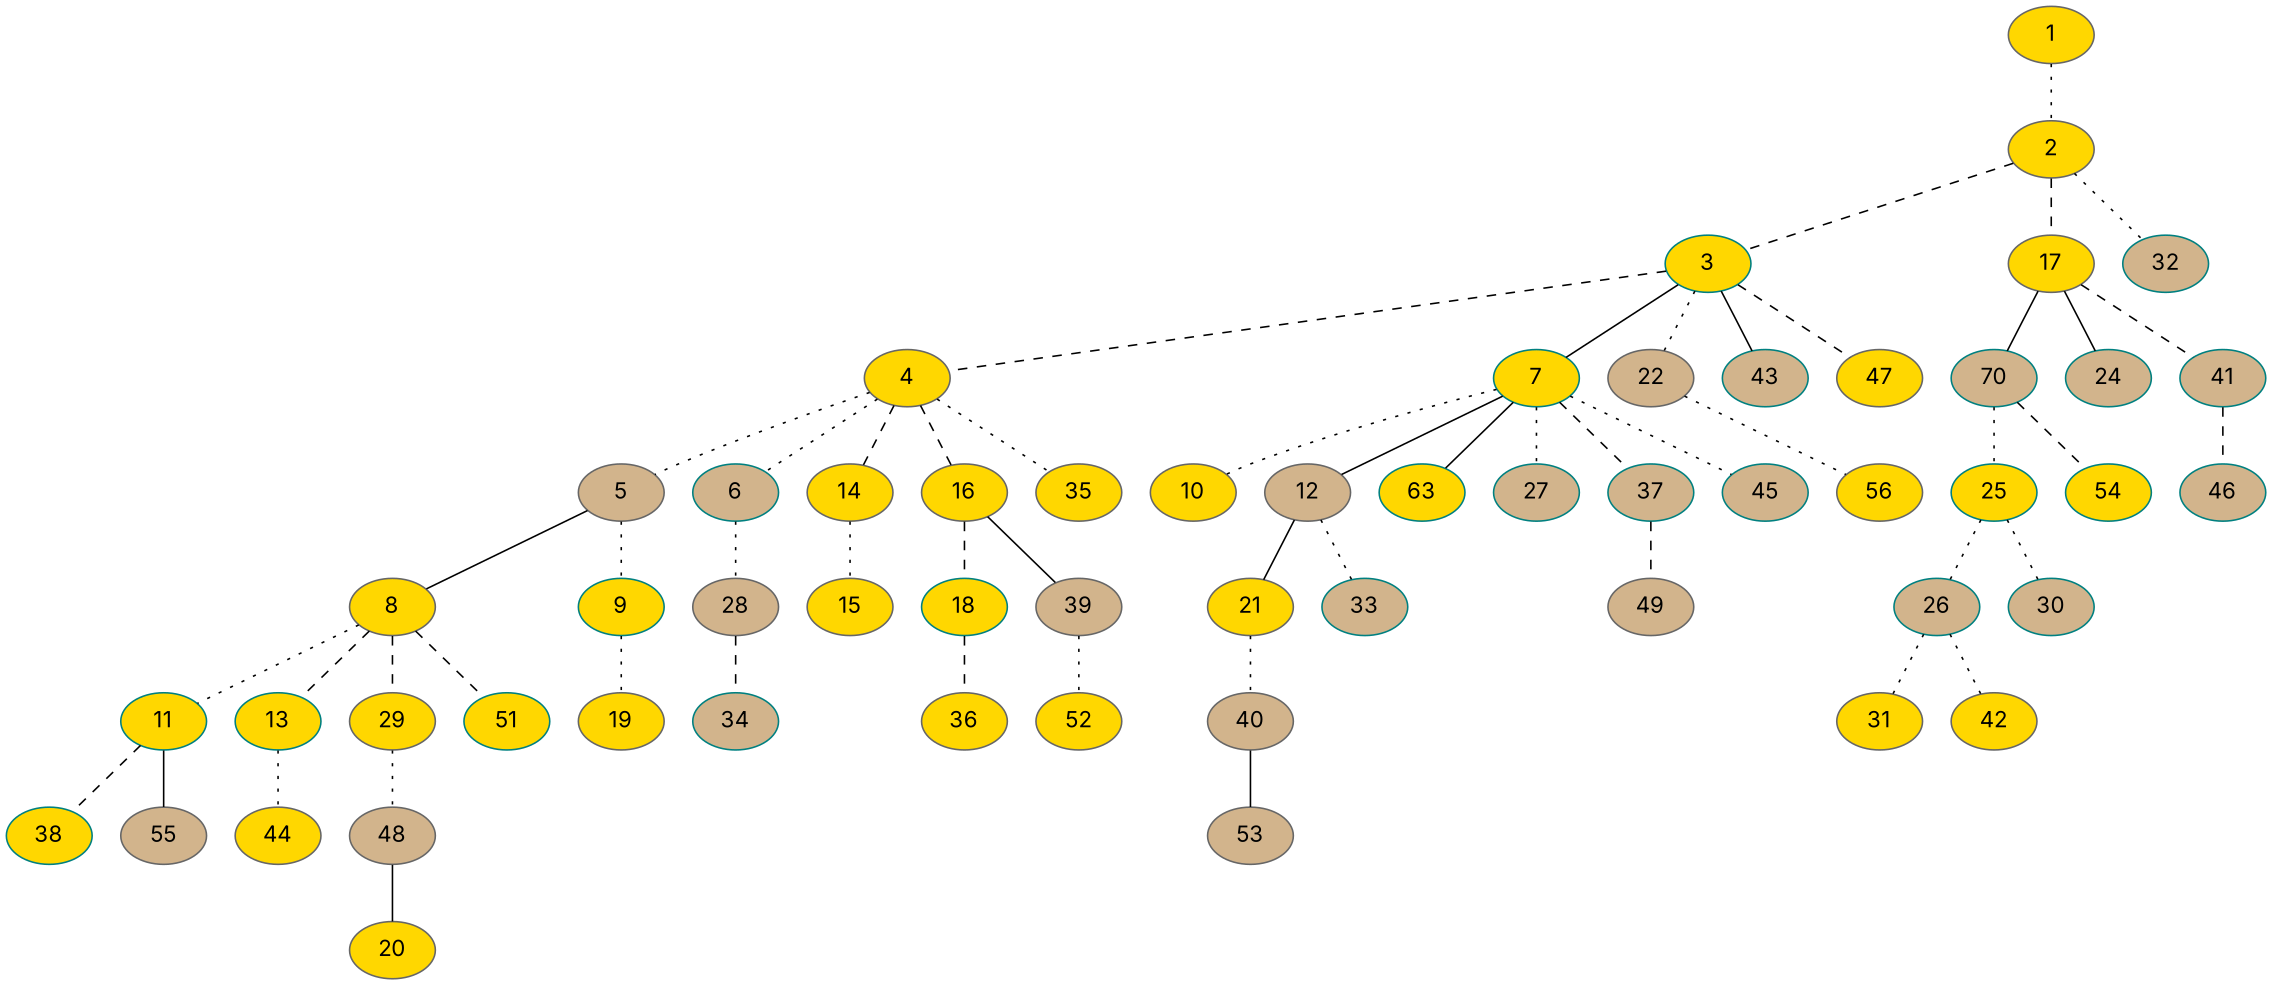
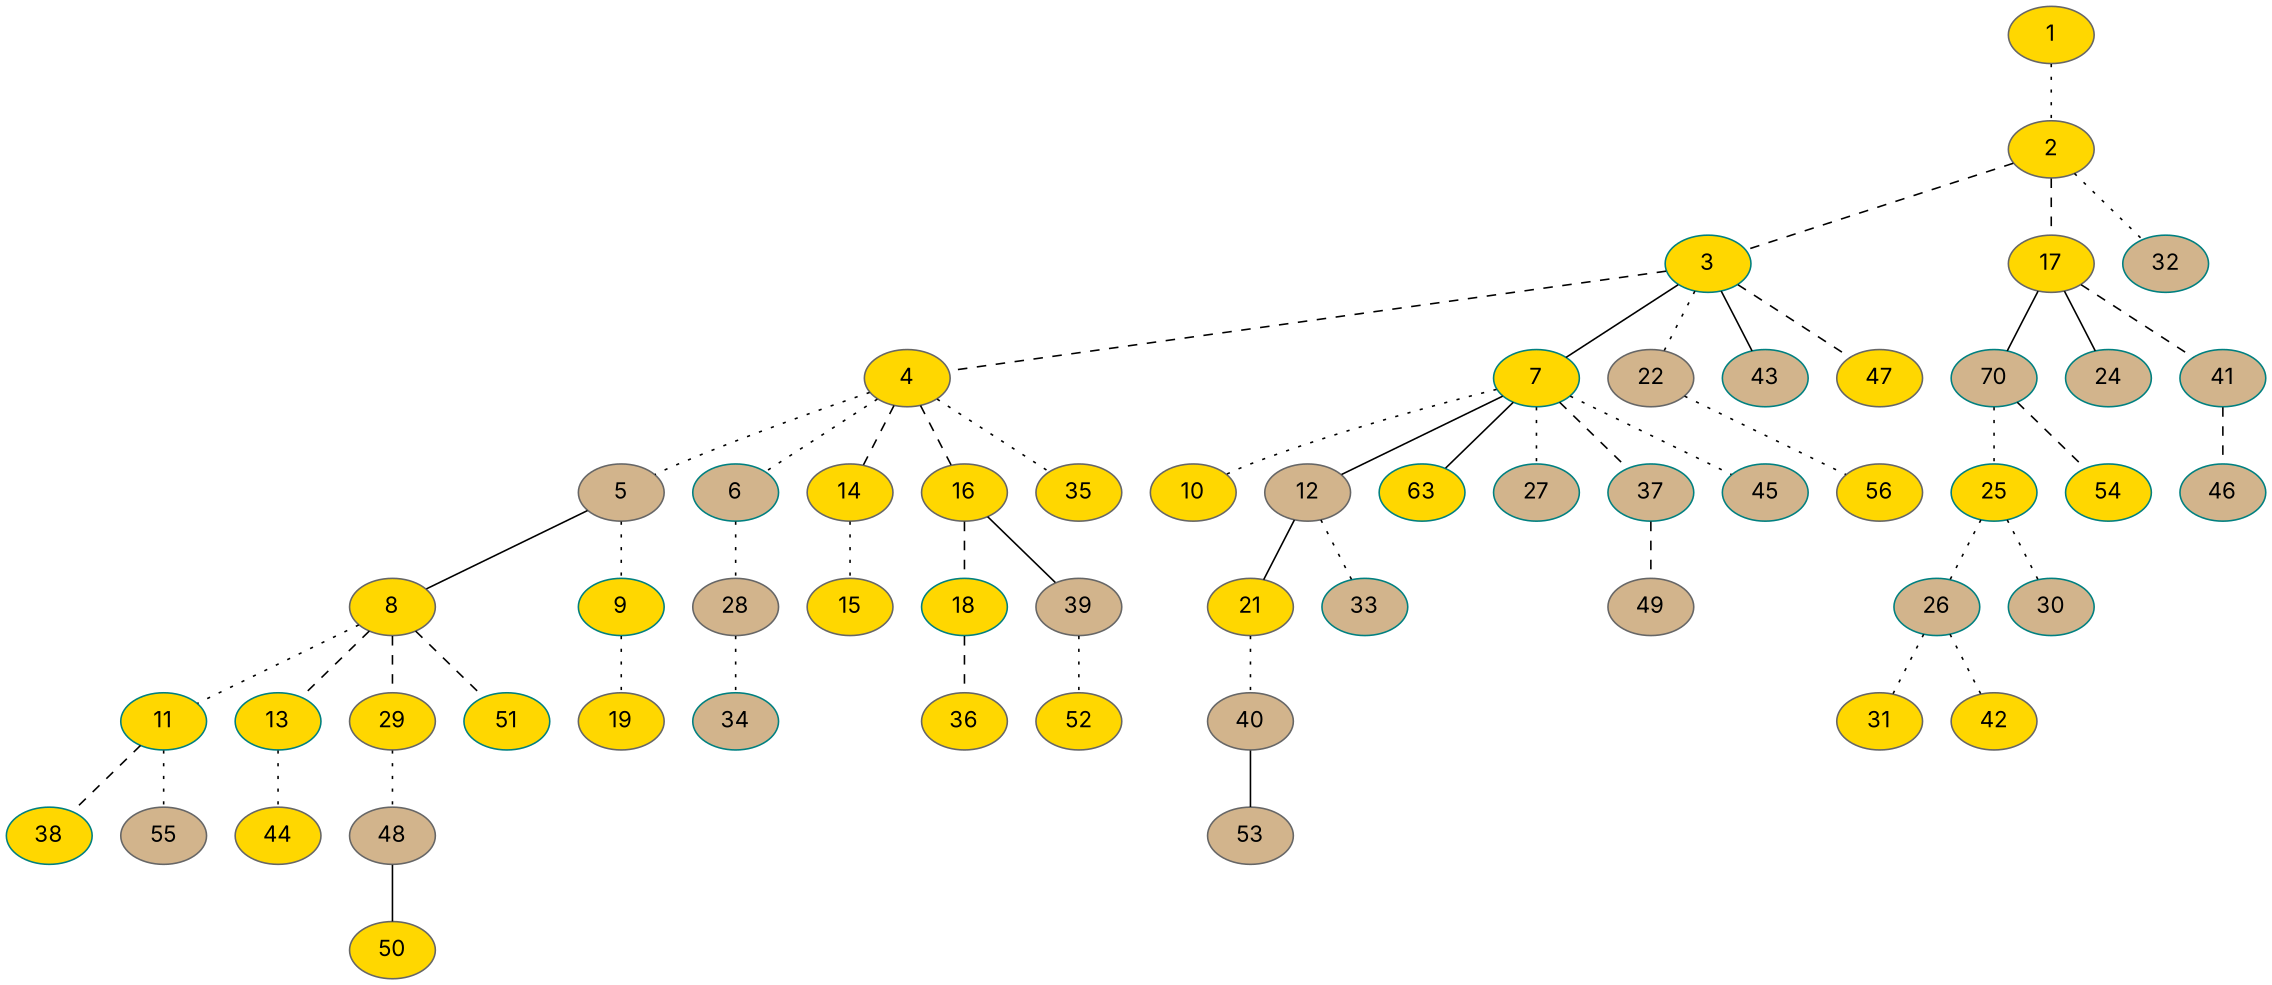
  graph {
    fontname=Inter
    node [color=gray40 fillcolor=gold fontname=Inter style=filled]
    edge [fontname=Inter style=dotted]
    1
    2
    3 [color=teal]
    17
    32 [color=teal fillcolor=tan]
    4
    7 [color=teal]
    22 [fillcolor=tan]
    43 [color=teal fillcolor=tan]
    47
    n11 [color=teal fillcolor=tan label=70]
    24 [color=teal fillcolor=tan]
    41 [color=teal fillcolor=tan]
    5 [fillcolor=tan]
    6 [color=teal fillcolor=tan]
    14
    16
    35
    10
    12 [fillcolor=tan]
    n21 [color=teal label=63]
    27 [color=teal fillcolor=tan]
    37 [color=teal fillcolor=tan]
    45 [color=teal fillcolor=tan]
    56
    8
    9 [color=teal]
    28 [fillcolor=tan]
    15
    18 [color=teal]
    39 [fillcolor=tan]
    11 [color=teal]
    13 [color=teal]
    29
    51 [color=teal]
    19
    34 [color=teal fillcolor=tan]
    21
    33 [color=teal fillcolor=tan]
    49 [fillcolor=tan]
    38 [color=teal]
    55 [fillcolor=tan]
    44
    48 [fillcolor=tan]
    40 [fillcolor=tan]
    36
    52
    25 [color=teal]
    54 [color=teal]
    46 [color=teal fillcolor=tan]
    26 [color=teal fillcolor=tan]
    30 [color=teal fillcolor=tan]
    53 [fillcolor=tan]
    31
    42
-   50 [label=20]
+   50
    1 -- 2
    2 -- 3 [style=dashed]
    2 -- 17 [style=dashed]
    2 -- 32
    3 -- 4 [style=dashed]
    3 -- 7 [style=solid]
    3 -- 22
    3 -- 43 [style=solid]
    3 -- 47 [style=dashed]
    17 -- n11 [style=solid]
    17 -- 24 [style=solid]
    17 -- 41 [style=dashed]
    4 -- 5
    4 -- 6
    4 -- 14 [style=dashed]
    4 -- 16 [style=dashed]
    4 -- 35
    7 -- 10
    7 -- 12 [style=solid]
    7 -- n21 [style=solid]
    7 -- 27
    7 -- 37 [style=dashed]
    7 -- 45
    22 -- 56
    n11 -- 25
    n11 -- 54 [style=dashed]
    41 -- 46 [style=dashed]
    5 -- 8 [style=solid]
    5 -- 9
    6 -- 28
    14 -- 15
    16 -- 18 [style=dashed]
    16 -- 39 [style=solid]
    12 -- 21 [style=solid]
    12 -- 33
    37 -- 49 [style=dashed]
    8 -- 11
    8 -- 13 [style=dashed]
    8 -- 29 [style=dashed]
    8 -- 51 [style=dashed]
    9 -- 19
-   28 -- 34 [style=dashed]
+   28 -- 34
    18 -- 36 [style=dashed]
    39 -- 52
    11 -- 38 [style=dashed]
-   11 -- 55 [style=solid]
+   11 -- 55
    13 -- 44
    29 -- 48
    21 -- 40
    48 -- 50 [style=solid]
    40 -- 53 [style=solid]
    25 -- 26
    25 -- 30
    26 -- 31
    26 -- 42
  }
